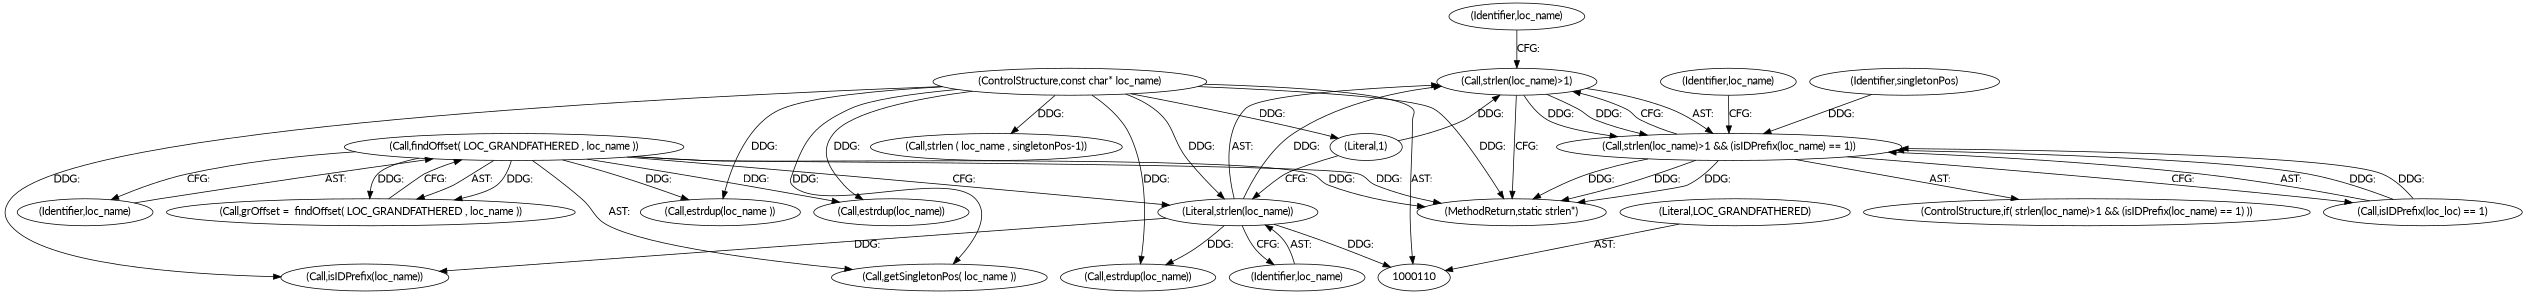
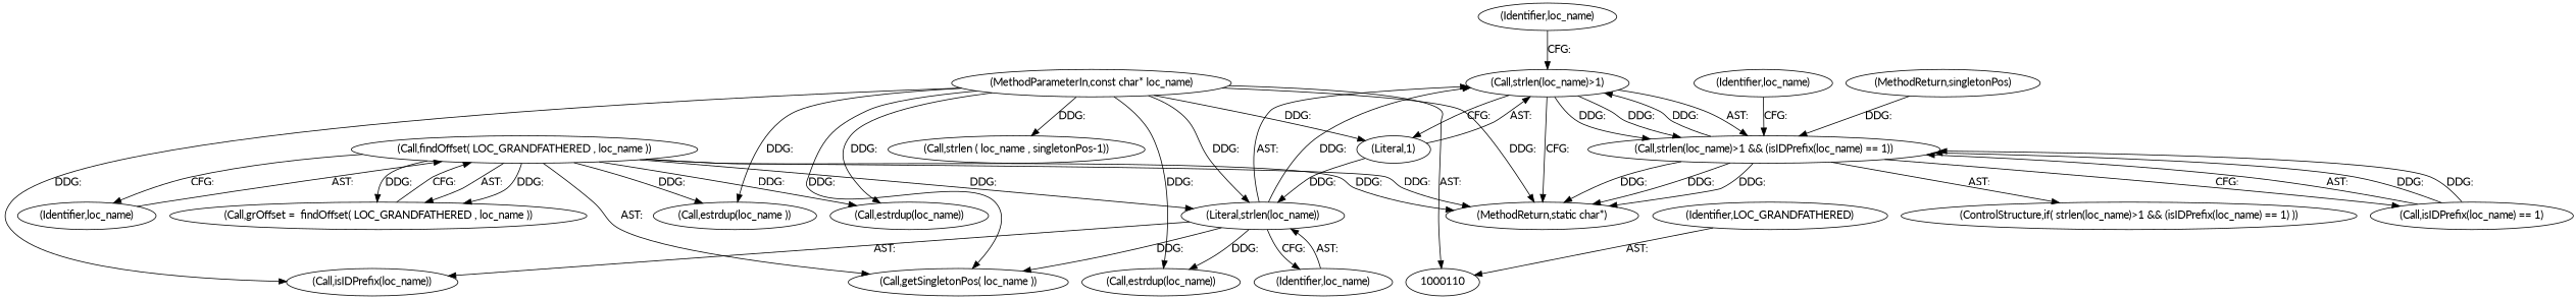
  digraph {
    fontname=Lato
    node [fontname=Lato]
    edge [fontname=Lato]
    n1 [label="(Call,strlen(loc_name)>1)"]
    n2 [label="(Call,strlen(loc_name)>1 && (isIDPrefix(loc_name) == 1))"]
-   n3 [label="(MethodReturn,static strlen*)"]
+   n3 [label="(MethodReturn,static char*)"]
    n4 [label="(Literal,1)"]
    n5 [label="(ControlStructure,if( strlen(loc_name)>1 && (isIDPrefix(loc_name) == 1) ))"]
-   n6 [label="(Call,isIDPrefix(loc_loc) == 1)"]
+   n6 [label="(Call,isIDPrefix(loc_name) == 1)"]
    n7 [label="(Literal,strlen(loc_name))"]
    n8 [label="(Call,getSingletonPos( loc_name ))"]
    n9 [label="(Identifier,loc_name)"]
    n10 [label="(Call,isIDPrefix(loc_name))"]
    n11 [label="(Call,estrdup(loc_name))"]
    n12 [label="(Call,findOffset( LOC_GRANDFATHERED , loc_name ))"]
    n13 [label="(Call,estrdup(loc_name))"]
    n14 [label="(Call,grOffset =  findOffset( LOC_GRANDFATHERED , loc_name ))"]
    n15 [label="(Identifier,loc_name)"]
    n16 [label="(Call,estrdup(loc_name ))"]
-   n17 [label="(ControlStructure,const char* loc_name)"]
+   n17 [label="(MethodParameterIn,const char* loc_name)"]
    n18 [label="(Call,strlen ( loc_name , singletonPos-1))"]
    1000110
    n20 [label="(Identifier,loc_name)"]
-   n21 [label="(Literal,LOC_GRANDFATHERED)"]
+   n21 [label="(Identifier,LOC_GRANDFATHERED)"]
    n22 [label="(Identifier,loc_name)"]
-   n23 [label="(Identifier,singletonPos)"]
+   n23 [label="(MethodReturn,singletonPos)"]
    n1 -> n2 [label="AST: "]
    n1 -> n2 [label="DDG: "]
    n1 -> n2 [label="DDG: "]
    n1 -> n3 [label="CFG: "]
-   n2 -> n1 [label="CFG: "]
+   n1 -> n4 [label="CFG: "]
+   n2 -> n1 [label="DDG: "]
    n2 -> n3 [label="DDG: "]
    n2 -> n3 [label="DDG: "]
    n2 -> n3 [label="DDG: "]
    n2 -> n5 [label="AST: "]
    n2 -> n6 [label="CFG: "]
-   n4 -> n1 [label="DDG: "]
-   n4 -> n7 [label="CFG: "]
+   n4 -> n1 [label="AST: "]
+   n4 -> n7 [label="DDG: "]
    n6 -> n2 [label="AST: "]
    n6 -> n2 [label="DDG: "]
    n6 -> n2 [label="DDG: "]
    n7 -> n1 [label="AST: "]
    n7 -> n1 [label="DDG: "]
-   n7 -> 1000110 [label="DDG: "]
+   n7 -> n8 [label="DDG: "]
    n7 -> n9 [label="CFG: "]
-   n7 -> n10 [label="DDG: "]
+   n7 -> n10 [label="AST: "]
    n7 -> n11 [label="DDG: "]
    n9 -> n7 [label="AST: "]
    n12 -> n3 [label="DDG: "]
    n12 -> n3 [label="DDG: "]
-   n12 -> n7 [label="CFG: "]
+   n12 -> n7 [label="DDG: "]
    n12 -> n8 [label="AST: "]
    n12 -> n13 [label="DDG: "]
    n12 -> n14 [label="AST: "]
    n12 -> n14 [label="DDG: "]
    n12 -> n14 [label="DDG: "]
    n12 -> n15 [label="CFG: "]
    n12 -> n16 [label="DDG: "]
    n14 -> n12 [label="CFG: "]
    n15 -> n12 [label="AST: "]
    n17 -> n3 [label="DDG: "]
    n17 -> n4 [label="DDG: "]
    n17 -> n7 [label="DDG: "]
    n17 -> n8 [label="DDG: "]
    n17 -> n10 [label="DDG: "]
    n17 -> n11 [label="DDG: "]
    n17 -> n13 [label="DDG: "]
    n17 -> n16 [label="DDG: "]
    n17 -> n18 [label="DDG: "]
    n17 -> 1000110 [label="AST: "]
    n20 -> n1 [label="CFG: "]
    n21 -> 1000110 [label="AST: "]
    n22 -> n2 [label="CFG: "]
    n23 -> n2 [label="DDG: "]
  }
